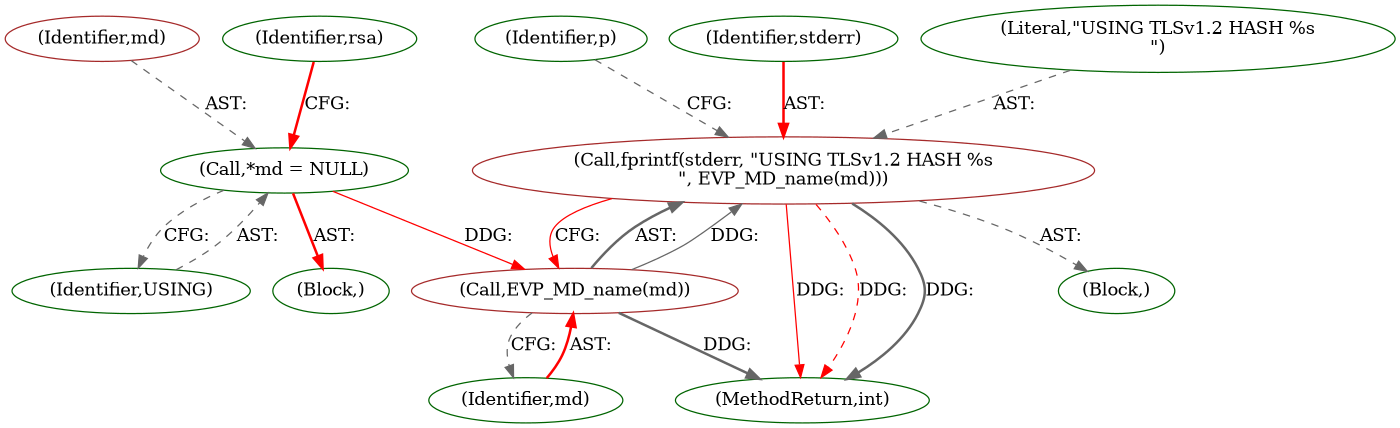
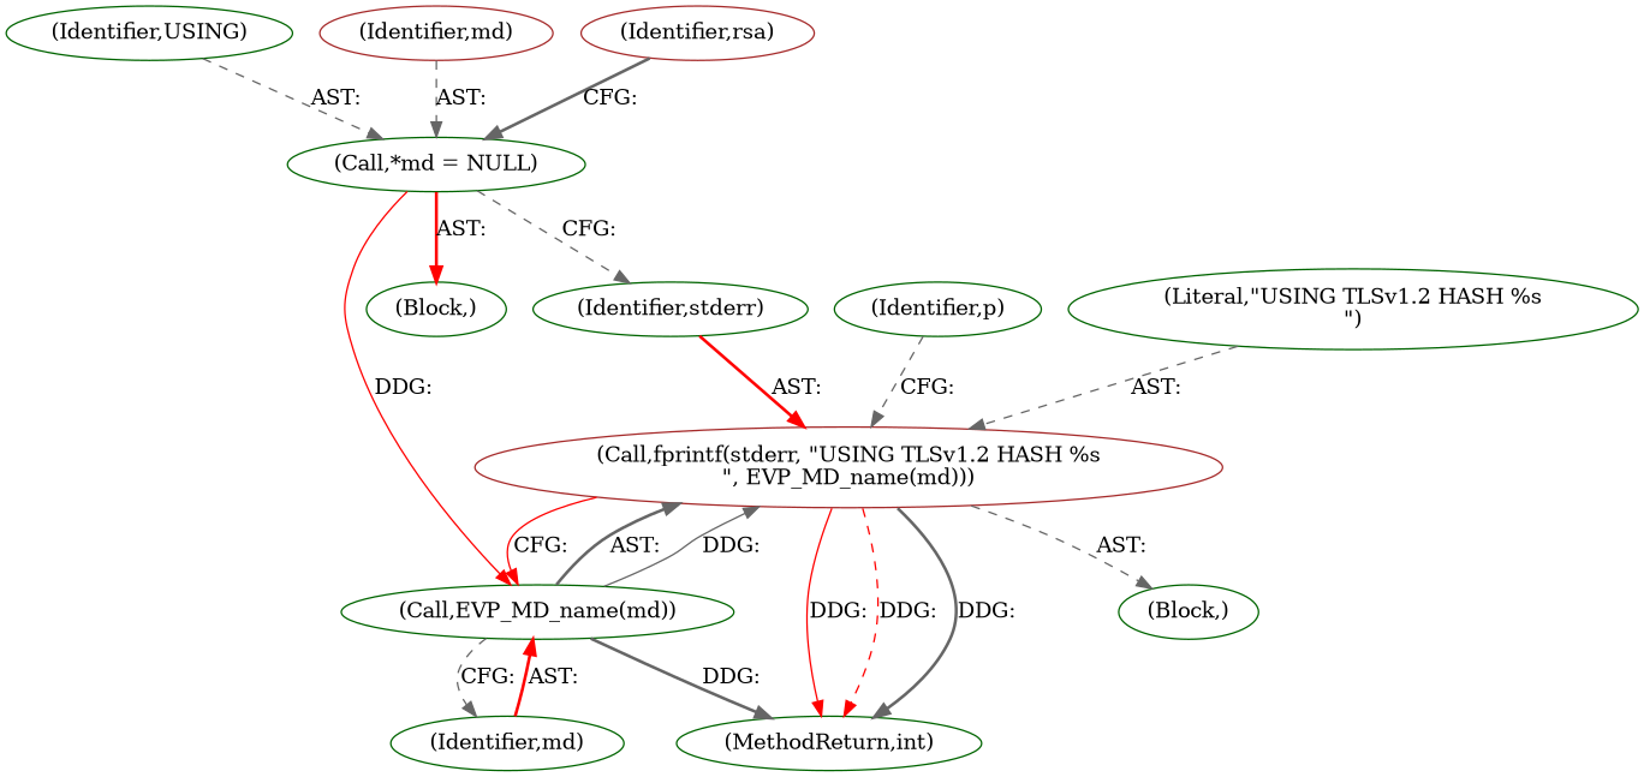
  digraph {
    node [color=darkgreen]
    edge [color=gray40 style=dashed]
    n1 [color=brown label="(Call,fprintf(stderr, \"USING TLSv1.2 HASH %s\n\", EVP_MD_name(md)))"]
-   n2 [color=brown label="(Call,EVP_MD_name(md))"]
+   n2 [label="(Call,EVP_MD_name(md))"]
    n3 [label="(MethodReturn,int)"]
    n4 [label="(Block,)"]
    n5 [label="(Identifier,md)"]
    n6 [label="(Call,*md = NULL)"]
    n7 [label="(Identifier,USING)"]
    n8 [label="(Block,)"]
    n9 [color=brown label="(Identifier,md)"]
    n10 [label="(Identifier,p)"]
    n11 [label="(Identifier,stderr)"]
-   n12 [label="(Identifier,rsa)"]
+   n12 [color=brown label="(Identifier,rsa)"]
    n13 [label="(Literal,\"USING TLSv1.2 HASH %s\n\")"]
    n1 -> n2 [color=red label="CFG: " style=solid]
    n1 -> n3 [color=red label="DDG: " style=solid]
    n1 -> n3 [color=red label="DDG: "]
    n1 -> n3 [label="DDG: " style=bold]
    n1 -> n4 [label="AST: "]
    n2 -> n1 [label="AST: " style=bold]
    n2 -> n1 [label="DDG: " style=solid]
    n2 -> n3 [label="DDG: " style=bold]
    n2 -> n5 [label="CFG: "]
    n5 -> n2 [color=red label="AST: " style=bold]
    n6 -> n2 [color=red label="DDG: " style=solid]
-   n6 -> n7 [label="CFG: "]
+   n6 -> n11 [label="CFG: "]
    n6 -> n8 [color=red label="AST: " style=bold]
    n7 -> n6 [label="AST: "]
    n9 -> n6 [label="AST: "]
    n10 -> n1 [label="CFG: "]
    n11 -> n1 [color=red label="AST: " style=bold]
-   n12 -> n6 [color=red label="CFG: " style=bold]
+   n12 -> n6 [label="CFG: " style=bold]
    n13 -> n1 [label="AST: "]
  }
